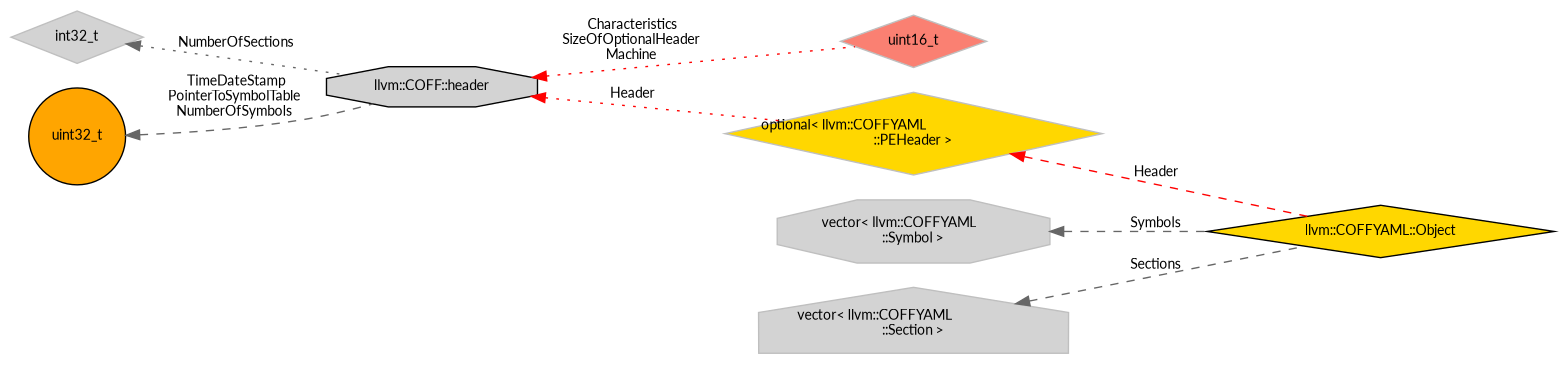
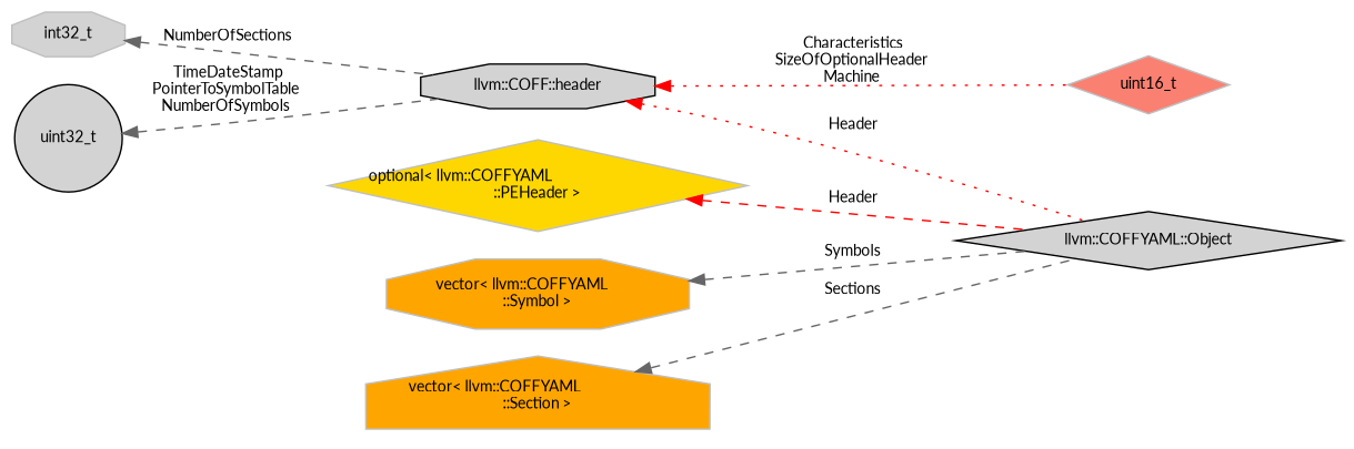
  digraph {
    fontname=Lato
    rankdir=LR
    node [color=grey75 fillcolor=lightgrey fontname=Lato fontsize=10 shape=diamond style=filled]
    edge [color=gray40 dir=back fontname=Lato fontsize=10 labelfontname=Helvetica labelfontsize=10 style=dashed]
-   n1 [color=black fillcolor=gold fontcolor=black height=0.2 label="llvm::COFFYAML::Object" width=0.4]
+   n1 [color=black fontcolor=black height=0.2 label="llvm::COFFYAML::Object" width=0.4]
    n2 [color=black height=0.2 label="llvm::COFF::header" shape=octagon width=0.4]
    n3 [fillcolor=salmon height=0.2 label=uint16_t width=0.4]
-   n4 [height=0.2 label=int32_t width=0.4]
-   n5 [color=black fillcolor=orange height=0.2 label=uint32_t shape=circle width=0.4]
+   n4 [height=0.2 label=int32_t shape=octagon width=0.4]
+   n5 [color=black height=0.2 label=uint32_t shape=circle width=0.4]
    n6 [fillcolor=gold height=0.2 label="optional\< llvm::COFFYAML\l::PEHeader \>" width=0.4]
-   n7 [height=0.2 label="vector\< llvm::COFFYAML\l::Symbol \>" shape=octagon width=0.4]
-   n8 [height=0.2 label="vector\< llvm::COFFYAML\l::Section \>" shape=house width=0.4]
-   n2 -> n6 [color=red label=" Header" style=dotted]
+   n7 [fillcolor=orange height=0.2 label="vector\< llvm::COFFYAML\l::Symbol \>" shape=octagon width=0.4]
+   n8 [fillcolor=orange height=0.2 label="vector\< llvm::COFFYAML\l::Section \>" shape=house width=0.4]
+   n2 -> n1 [color=red label=" Header" style=dotted]
    n2 -> n3 [color=red label=" Characteristics\nSizeOfOptionalHeader\nMachine" style=dotted]
-   n4 -> n2 [label=" NumberOfSections" style=dotted]
+   n4 -> n2 [label=" NumberOfSections"]
    n5 -> n2 [label=" TimeDateStamp\nPointerToSymbolTable\nNumberOfSymbols"]
    n6 -> n1 [color=red label=" Header"]
    n7 -> n1 [label=" Symbols"]
    n8 -> n1 [label=" Sections"]
  }
